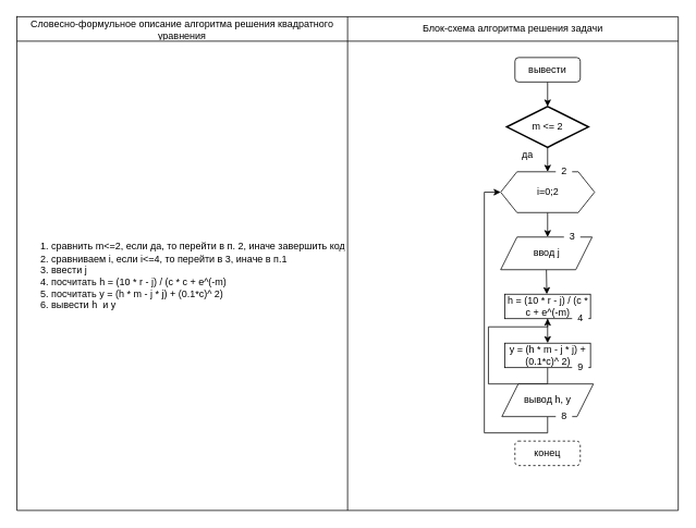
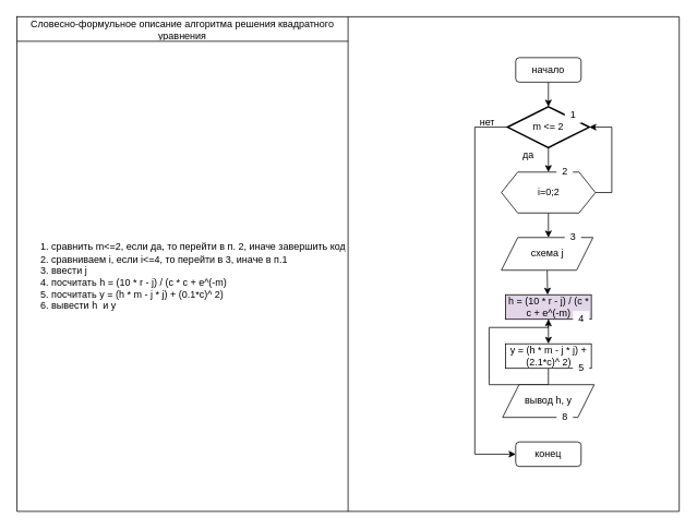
  <mxCell id="0" />
  <mxCell id="1" parent="0" />
  <mxCell id="2" value="" style="shape=table;startSize=0;container=1;collapsible=0;childLayout=tableLayout;" vertex="1" parent="1"><mxGeometry x="20" y="20" width="810" height="605" as="geometry" /></mxCell>
  <mxCell id="3" value="" style="shape=partialRectangle;collapsible=0;dropTarget=0;pointerEvents=0;fillColor=none;top=0;left=0;bottom=0;right=0;points=[[0,0.5],[1,0.5]];portConstraint=eastwest;" vertex="1" parent="2"><mxGeometry width="810" height="30" as="geometry" /></mxCell>
  <mxCell id="4" value="Словесно-формульное описание алгоритма решения квадратного уравнения" style="shape=partialRectangle;html=1;whiteSpace=wrap;connectable=0;overflow=hidden;fillColor=none;top=0;left=0;bottom=0;right=0;pointerEvents=1;" vertex="1" parent="3"><mxGeometry width="405" height="30" as="geometry"><mxRectangle width="405" height="30" as="alternateBounds" /></mxGeometry></mxCell>
- <mxCell id="5" value="Блок-схема алгоритма решения задачи" style="shape=partialRectangle;html=1;whiteSpace=wrap;connectable=0;overflow=hidden;fillColor=none;top=0;left=0;bottom=0;right=0;pointerEvents=1;" vertex="1" parent="3"><mxGeometry x="405" width="405" height="30" as="geometry"><mxRectangle width="405" height="30" as="alternateBounds" /></mxGeometry></mxCell>
  <mxCell id="6" value="" style="shape=partialRectangle;collapsible=0;dropTarget=0;pointerEvents=0;fillColor=none;top=0;left=0;bottom=0;right=0;points=[[0,0.5],[1,0.5]];portConstraint=eastwest;" vertex="1" parent="2"><mxGeometry y="30" width="810" height="575" as="geometry" /></mxCell>
  <mxCell id="7" value="&lt;div align=&quot;left&quot;&gt;&lt;ol&gt;&lt;li&gt;сравнить m&amp;lt;=2, если да, то перейти в п. 2, иначе завершить код&lt;/li&gt;&lt;li&gt;сравниваем i, если i&amp;lt;=4, то перейти в 3, иначе в п.1&lt;/li&gt;&lt;li&gt;ввести j&lt;/li&gt;&lt;li&gt;посчитать h = (10 * r - j) / (c * c + e^(-m)&lt;/li&gt;&lt;li&gt;посчитать y = (h * m - j * j) + (0.1*c)^ 2) &lt;/li&gt;&lt;li&gt;вывести h&amp;nbsp; и y&lt;br&gt;&lt;/li&gt;&lt;/ol&gt;&lt;/div&gt;" style="shape=partialRectangle;html=1;whiteSpace=wrap;connectable=0;overflow=hidden;fillColor=none;top=0;left=0;bottom=0;right=0;pointerEvents=1;" vertex="1" parent="6"><mxGeometry width="405" height="575" as="geometry"><mxRectangle width="405" height="575" as="alternateBounds" /></mxGeometry></mxCell>
  <mxCell id="8" value="" style="shape=partialRectangle;html=1;whiteSpace=wrap;connectable=0;overflow=hidden;fillColor=none;top=0;left=0;bottom=0;right=0;pointerEvents=1;" vertex="1" parent="6"><mxGeometry x="405" width="405" height="575" as="geometry"><mxRectangle width="405" height="575" as="alternateBounds" /></mxGeometry></mxCell>
  <mxCell id="9" style="edgeStyle=orthogonalEdgeStyle;rounded=0;orthogonalLoop=1;jettySize=auto;html=1;exitX=0.5;exitY=1;exitDx=0;exitDy=0;" edge="1" parent="1" source="10"><mxGeometry relative="1" as="geometry"><mxPoint x="670" y="130" as="targetPoint" /></mxGeometry></mxCell>
- <mxCell id="10" value="вывести" style="rounded=1;whiteSpace=wrap;html=1;" vertex="1" parent="1"><mxGeometry x="630" y="70" width="80" height="30" as="geometry" /></mxCell>
+ <mxCell id="10" value="начало" style="rounded=1;whiteSpace=wrap;html=1;" vertex="1" parent="1"><mxGeometry x="630" y="70" width="80" height="30" as="geometry" /></mxCell>
  <mxCell id="11" style="edgeStyle=orthogonalEdgeStyle;rounded=0;orthogonalLoop=1;jettySize=auto;html=1;exitX=0.5;exitY=1;exitDx=0;exitDy=0;exitPerimeter=0;" edge="1" parent="1" source="13"><mxGeometry relative="1" as="geometry"><mxPoint x="670" y="210" as="targetPoint" /></mxGeometry></mxCell>
+ <mxCell id="12" style="edgeStyle=orthogonalEdgeStyle;rounded=0;orthogonalLoop=1;jettySize=auto;html=1;exitX=0;exitY=0.5;exitDx=0;exitDy=0;exitPerimeter=0;entryX=0;entryY=0.5;entryDx=0;entryDy=0;" edge="1" parent="1" source="13" target="25"><mxGeometry relative="1" as="geometry"><Array as="points"><mxPoint x="580" y="155" /><mxPoint x="580" y="555" /></Array></mxGeometry></mxCell>
  <mxCell id="13" value="m &amp;lt;= 2" style="strokeWidth=2;html=1;shape=mxgraph.flowchart.decision;whiteSpace=wrap;fontFamily=Helvetica;" vertex="1" parent="1"><mxGeometry x="620" y="130" width="100" height="50" as="geometry" /></mxCell>
  <mxCell id="14" value="да" style="text;html=1;align=center;verticalAlign=middle;resizable=0;points=[];autosize=1;strokeColor=none;fillColor=none;" vertex="1" parent="1"><mxGeometry x="630" y="180" width="30" height="20" as="geometry" /></mxCell>
+ <mxCell id="15" value="нет" style="text;html=1;align=center;verticalAlign=middle;resizable=0;points=[];autosize=1;strokeColor=none;fillColor=none;" vertex="1" parent="1"><mxGeometry x="580" y="140" width="30" height="20" as="geometry" /></mxCell>
  <mxCell id="16" style="edgeStyle=orthogonalEdgeStyle;rounded=0;orthogonalLoop=1;jettySize=auto;html=1;exitX=0.5;exitY=1;exitDx=0;exitDy=0;" edge="1" parent="1" source="18"><mxGeometry relative="1" as="geometry"><mxPoint x="670" y="290" as="targetPoint" /></mxGeometry></mxCell>
+ <mxCell id="17" style="edgeStyle=orthogonalEdgeStyle;rounded=0;orthogonalLoop=1;jettySize=auto;html=1;exitX=1;exitY=0.5;exitDx=0;exitDy=0;entryX=1;entryY=0.5;entryDx=0;entryDy=0;entryPerimeter=0;" edge="1" parent="1" source="18" target="13"><mxGeometry relative="1" as="geometry" /></mxCell>
  <mxCell id="18" value="i=0;2" style="shape=hexagon;perimeter=hexagonPerimeter2;whiteSpace=wrap;html=1;fixedSize=1;" vertex="1" parent="1"><mxGeometry x="612.5" y="210" width="115" height="50" as="geometry" /></mxCell>
  <mxCell id="19" style="edgeStyle=orthogonalEdgeStyle;rounded=0;orthogonalLoop=1;jettySize=auto;html=1;exitX=0.5;exitY=1;exitDx=0;exitDy=0;" edge="1" parent="1" source="20"><mxGeometry relative="1" as="geometry"><mxPoint x="669" y="360" as="targetPoint" /></mxGeometry></mxCell>
- <mxCell id="20" value="ввод j" style="shape=parallelogram;perimeter=parallelogramPerimeter;whiteSpace=wrap;html=1;fixedSize=1;" vertex="1" parent="1"><mxGeometry x="612.5" y="290" width="112" height="40" as="geometry" /></mxCell>
+ <mxCell id="20" value="схема j" style="shape=parallelogram;perimeter=parallelogramPerimeter;whiteSpace=wrap;html=1;fixedSize=1;" vertex="1" parent="1"><mxGeometry x="612.5" y="290" width="112" height="40" as="geometry" /></mxCell>
  <mxCell id="21" style="edgeStyle=orthogonalEdgeStyle;rounded=0;orthogonalLoop=1;jettySize=auto;html=1;exitX=0.5;exitY=1;exitDx=0;exitDy=0;" edge="1" parent="1" source="22"><mxGeometry relative="1" as="geometry"><mxPoint x="670" y="420" as="targetPoint" /></mxGeometry></mxCell>
- <mxCell id="22" value="h = (10 * r - j) / (c * c + e^(-m)" style="rounded=0;whiteSpace=wrap;html=1;" vertex="1" parent="1"><mxGeometry x="617.5" y="360" width="105" height="30" as="geometry" /></mxCell>
+ <mxCell id="22" value="h = (10 * r - j) / (c * c + e^(-m)" style="rounded=0;whiteSpace=wrap;html=1;fillColor=#e1d5e7;" vertex="1" parent="1"><mxGeometry x="617.5" y="360" width="105" height="30" as="geometry" /></mxCell>
  <mxCell id="23" style="edgeStyle=orthogonalEdgeStyle;rounded=0;orthogonalLoop=1;jettySize=auto;html=1;exitX=0.5;exitY=1;exitDx=0;exitDy=0;" edge="1" parent="1" source="24" target="22"><mxGeometry relative="1" as="geometry" /></mxCell>
- <mxCell id="24" value="y = (h * m - j * j) + (0.1*c)^ 2)" style="rounded=0;whiteSpace=wrap;html=1;" vertex="1" parent="1"><mxGeometry x="617.5" y="420" width="105" height="30" as="geometry" /></mxCell>
- <mxCell id="25" value="конец" style="rounded=1;whiteSpace=wrap;html=1;dashed=1;" vertex="1" parent="1"><mxGeometry x="630" y="540" width="80" height="30" as="geometry" /></mxCell>
+ <mxCell id="24" value="y = (h * m - j * j) + (2.1*c)^ 2)" style="rounded=0;whiteSpace=wrap;html=1;" vertex="1" parent="1"><mxGeometry x="617.5" y="420" width="105" height="30" as="geometry" /></mxCell>
+ <mxCell id="25" value="конец" style="rounded=1;whiteSpace=wrap;html=1;" vertex="1" parent="1"><mxGeometry x="630" y="540" width="80" height="30" as="geometry" /></mxCell>
+ <mxCell id="26" value="1" style="text;html=1;align=center;verticalAlign=middle;resizable=0;points=[];autosize=1;strokeColor=none;fillColor=#FFFFFF;" vertex="1" parent="1"><mxGeometry x="690" y="130" width="20" height="20" as="geometry" /></mxCell>
  <mxCell id="27" value="2" style="text;html=1;align=center;verticalAlign=middle;resizable=0;points=[];autosize=1;strokeColor=none;fillColor=#FFFFFF;" vertex="1" parent="1"><mxGeometry x="680" y="200" width="20" height="20" as="geometry" /></mxCell>
  <mxCell id="28" value="3" style="text;html=1;align=center;verticalAlign=middle;resizable=0;points=[];autosize=1;strokeColor=none;fillColor=#FFFFFF;" vertex="1" parent="1"><mxGeometry x="690" y="280" width="20" height="20" as="geometry" /></mxCell>
  <mxCell id="29" value="4" style="text;html=1;align=center;verticalAlign=middle;resizable=0;points=[];autosize=1;strokeColor=none;fillColor=#FFFFFF;" vertex="1" parent="1"><mxGeometry x="700" y="380" width="20" height="20" as="geometry" /></mxCell>
- <mxCell id="30" value="9" style="text;html=1;align=center;verticalAlign=middle;resizable=0;points=[];autosize=1;strokeColor=none;fillColor=#FFFFFF;" vertex="1" parent="1"><mxGeometry x="700" y="440" width="20" height="20" as="geometry" /></mxCell>
- <mxCell id="31" style="edgeStyle=orthogonalEdgeStyle;rounded=0;orthogonalLoop=1;jettySize=auto;html=1;exitX=0.5;exitY=1;exitDx=0;exitDy=0;entryX=0;entryY=0.5;entryDx=0;entryDy=0;" edge="1" parent="1" source="32" target="18"><mxGeometry relative="1" as="geometry" /></mxCell>
+ <mxCell id="30" value="5" style="text;html=1;align=center;verticalAlign=middle;resizable=0;points=[];autosize=1;strokeColor=none;fillColor=#FFFFFF;" vertex="1" parent="1"><mxGeometry x="700" y="440" width="20" height="20" as="geometry" /></mxCell>
  <mxCell id="32" value="вывод h, y" style="shape=parallelogram;perimeter=parallelogramPerimeter;whiteSpace=wrap;html=1;fixedSize=1;" vertex="1" parent="1"><mxGeometry x="614" y="470" width="112" height="40" as="geometry" /></mxCell>
  <mxCell id="33" value="8" style="text;html=1;align=center;verticalAlign=middle;resizable=0;points=[];autosize=1;strokeColor=none;fillColor=#FFFFFF;" vertex="1" parent="1"><mxGeometry x="680" y="500" width="20" height="20" as="geometry" /></mxCell>
